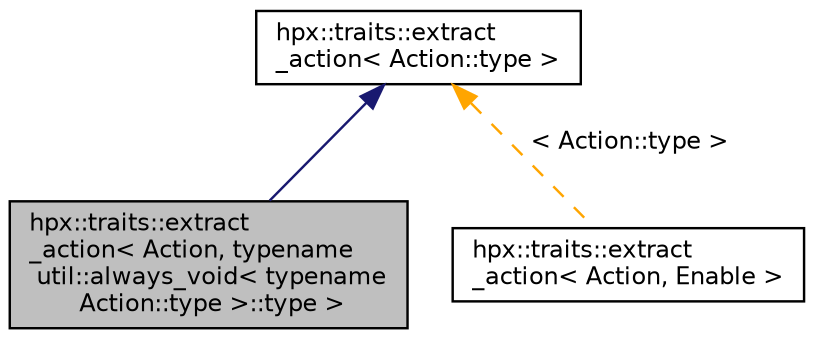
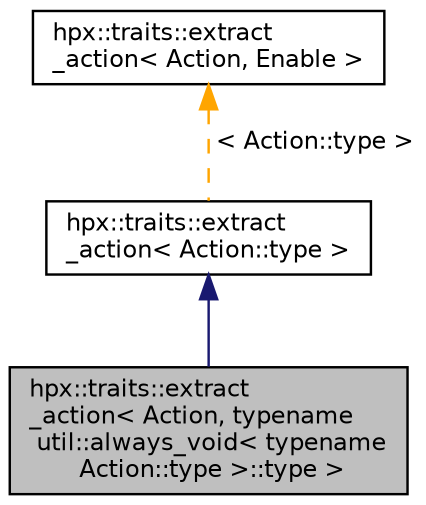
  digraph {
    node [color=black fillcolor=white fontname=Helvetica fontsize=10 shape=record style=filled]
    edge [dir=back fontname=Helvetica fontsize=10 labelfontname=Helvetica labelfontsize=10]
    n1 [fillcolor=grey75 fontcolor=black height=0.2 label="hpx::traits::extract\l_action\< Action, typename\l util::always_void\< typename\l Action::type \>::type \>" width=0.4]
    n2 [height=0.2 label="hpx::traits::extract\l_action\< Action::type \>" width=0.4]
    n3 [height=0.2 label="hpx::traits::extract\l_action\< Action, Enable \>" width=0.4]
    n2 -> n1 [color=midnightblue style=solid]
-   n2 -> n3 [color=orange label=" \< Action::type \>" style=dashed]
+   n3 -> n2 [color=orange label=" \< Action::type \>" style=dashed]
  }
